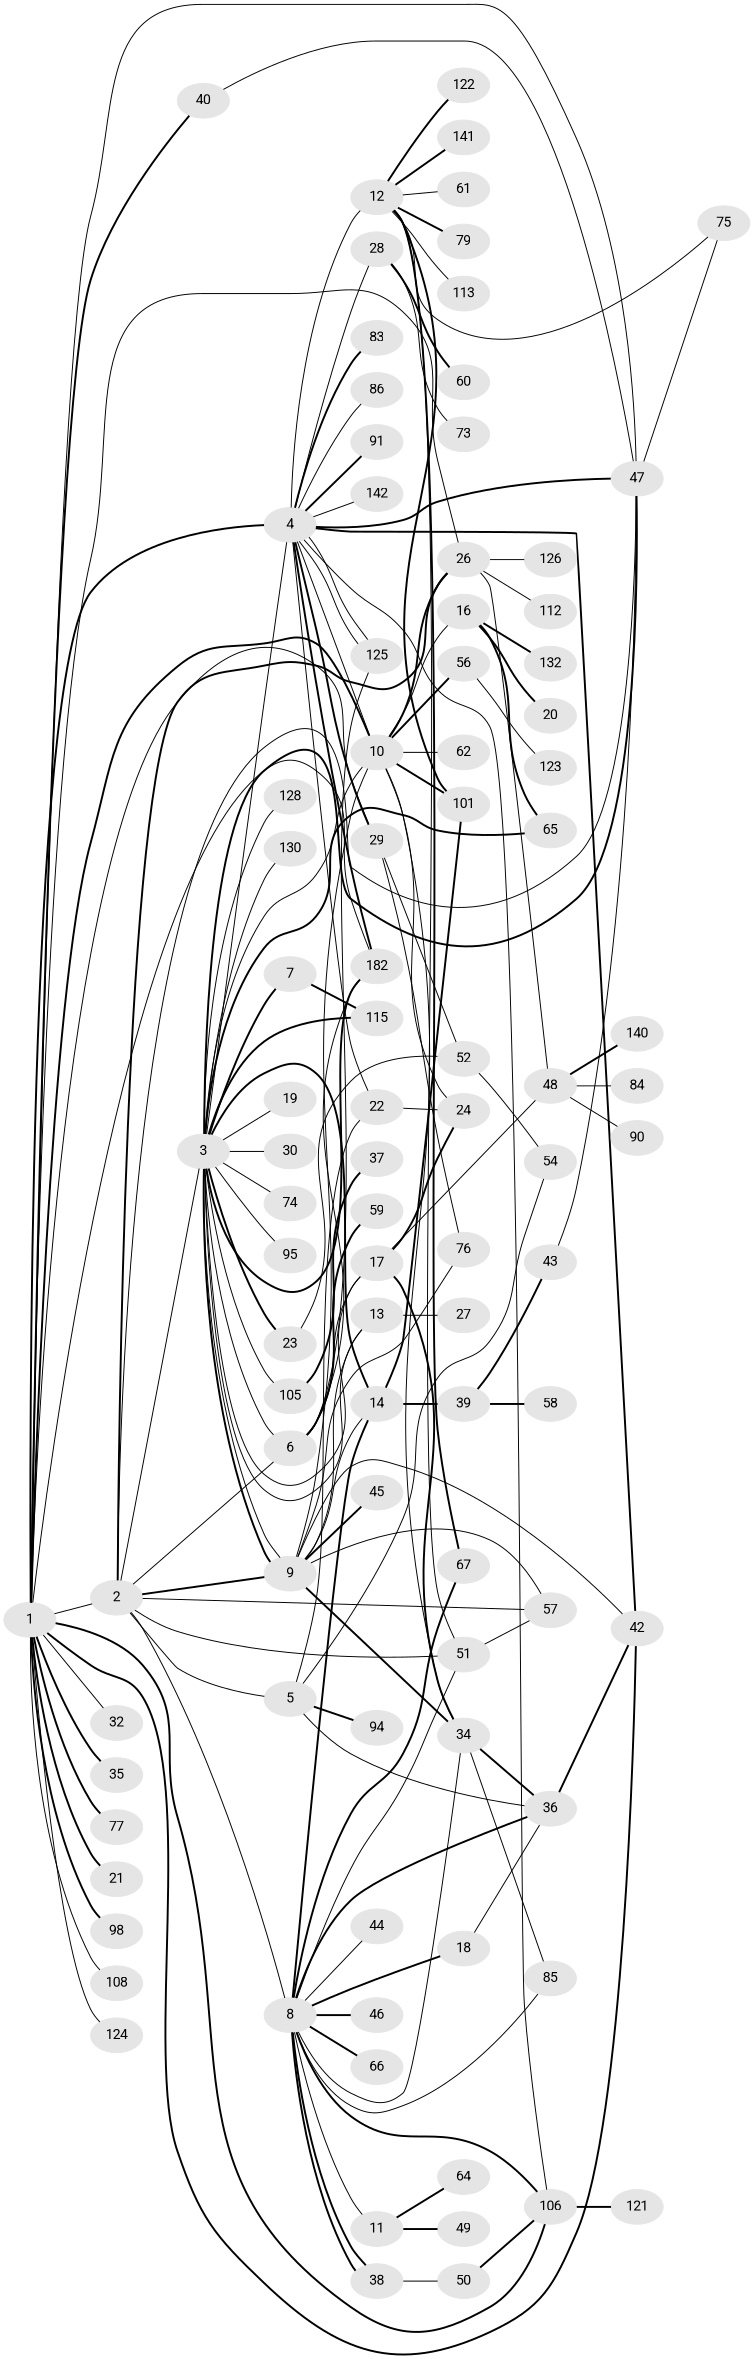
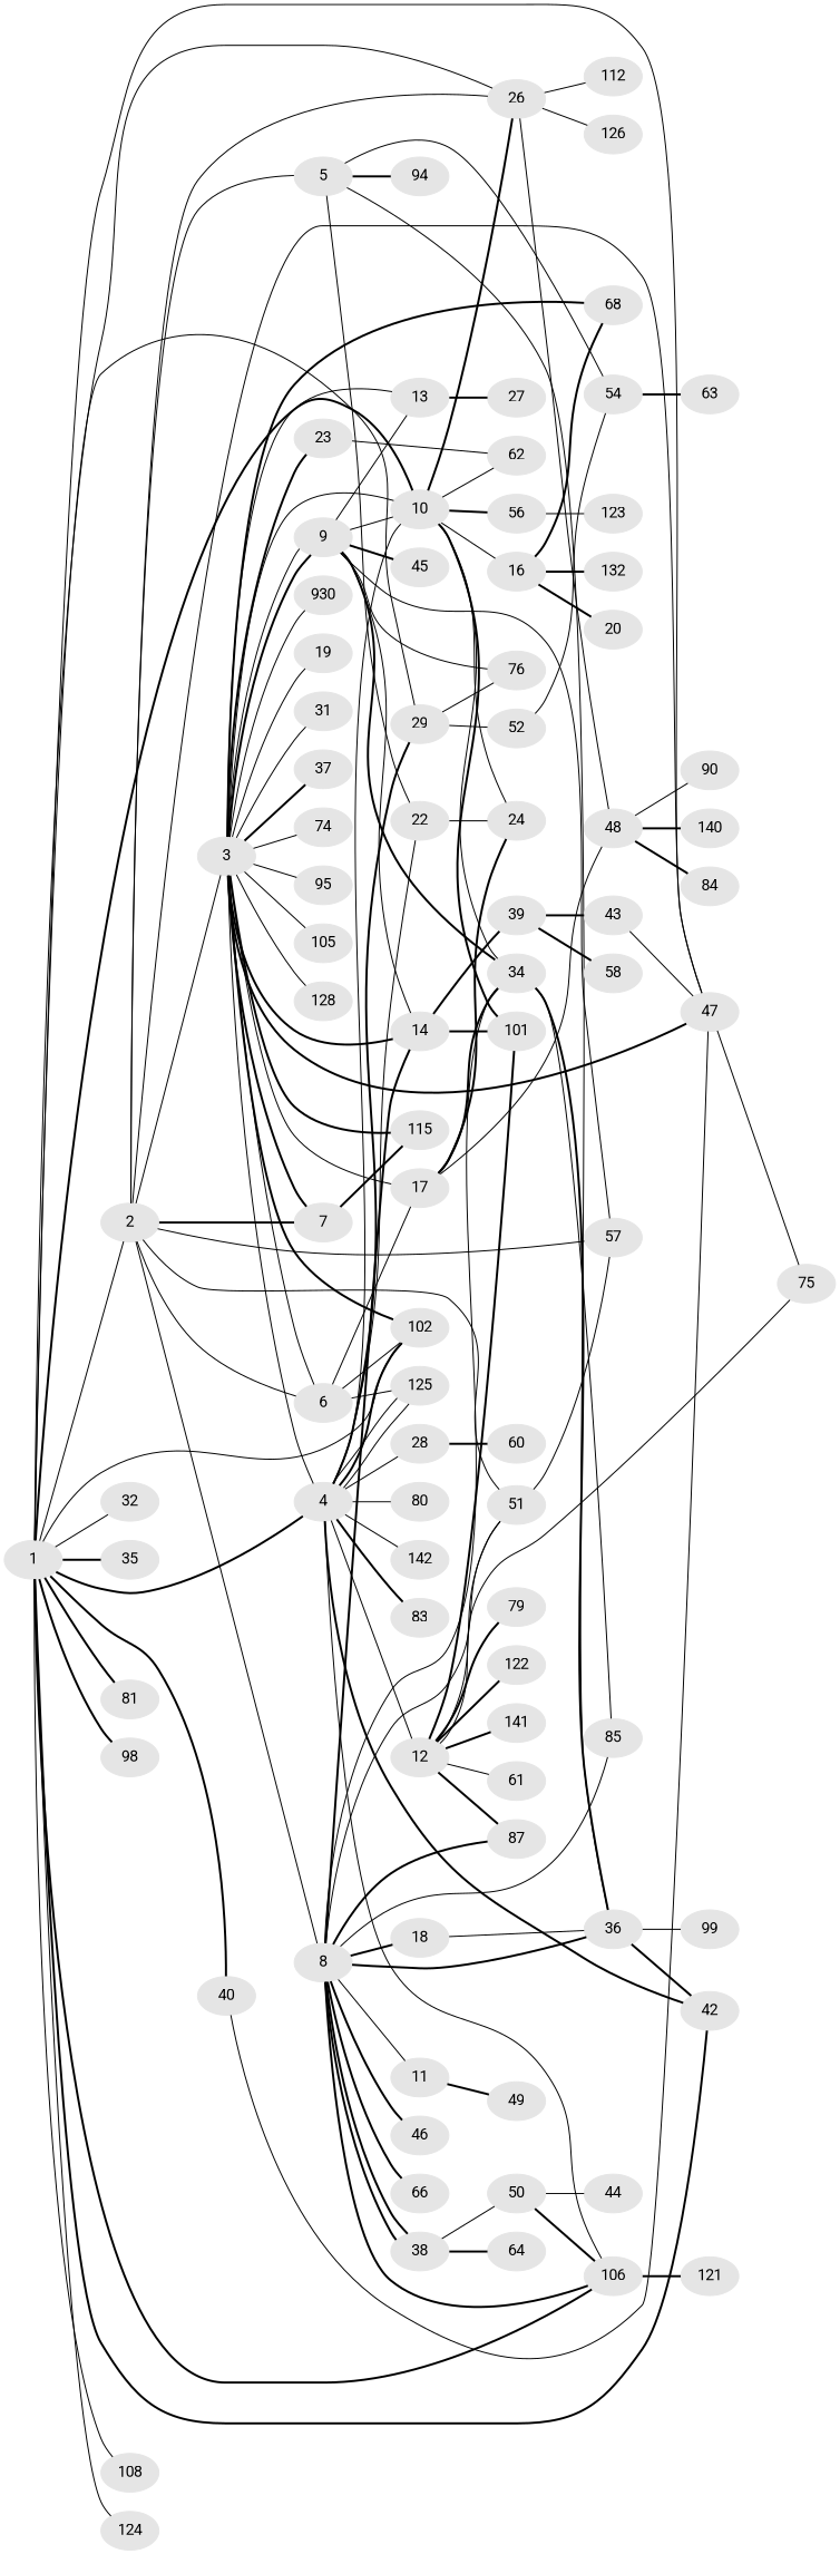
  graph {
    fontname=Roboto
    rankdir=LR
    node [color=gray90 fontname=Roboto style=filled]
    edge [fontname=Roboto style=solid]
    2 [super="+69"]
    26
    47 [super="+78"]
    3
    5
    6
    8
    9 [super="+92+135"]
    51 [super="+139"]
    57 [super="+117"]
    1
    4
    10 [super="+70+15+25+137+97"]
    29 [super="+31+72"]
    32
    35
    40
    42 [super="+71"]
-   77
-   81 [label=21]
+   81
    98
-   102 [super="+129+127" label=182]
+   102 [super="+129+127"]
    106 [super="+134+118"]
    108
    124
    12
    22 [super="+116+131"]
    28 [super="+33+114"]
    83
-   86
-   91
+   86 [label=80]
    125
    142
    34 [super="+80"]
    16
    24
    56
    62
    101 [super="+107"]
    48 [super="+53"]
    112
    126
    76
    52
    75
    121
    7
    13
    14 [super="+68"]
    17 [super="+110+21+41"]
    19
    23
-   30 [super="+109"]
+   30 [super="+109" label=31]
    37
-   65
+   65 [label=68]
    74
    95
    105
    115
    128
-   130
+   130 [label=930]
    36 [super="+55"]
    54
    94
-   59
    11
    18
    38
    44
    46
    66
-   67
+   67 [label=87]
    85
    45
    27
    39
    61
    79
-   113
    122
    141
    60
-   73
+   99
+   63
    49
    64 [super="+82"]
    50
    20
    132
    123
    43
    58
    84
    90
    140
-   2 -- 26 [style=bold]
+   2 -- 26
    2 -- 47
    2 -- 3
    2 -- 5 [weight=2]
    2 -- 6
    2 -- 8
-   2 -- 9 [style=bold]
+   2 -- 7 [style=bold]
    2 -- 51
    2 -- 57
    26 -- 48
    26 -- 112
    26 -- 126
    47 -- 75
    3 -- 47 [style=bold]
    3 -- 6
    3 -- 9 [style=bold]
    3 -- 9
    3 -- 4
    3 -- 10 [weight=2]
    3 -- 102 [style=bold]
    3 -- 7 [style=bold]
    3 -- 13
    3 -- 14 [style=bold]
    3 -- 17
    3 -- 19
    3 -- 23 [style=bold]
    3 -- 30
-   105 -- 37 [style=bold]
+   3 -- 37 [style=bold]
    3 -- 65 [style=bold]
    3 -- 74
    3 -- 95
    3 -- 105
    3 -- 115 [style=bold]
    3 -- 128
    3 -- 130
    5 -- 22
    5 -- 36
    5 -- 54
    5 -- 94 [style=bold]
    6 -- 102
    6 -- 125
    6 -- 17
-   6 -- 59 [style=bold]
    8 -- 51
    8 -- 106 [style=bold]
    8 -- 34
    8 -- 14 [style=bold]
    8 -- 36 [style=bold]
    8 -- 11
    8 -- 18 [style=bold]
    8 -- 38 [style=bold]
    8 -- 38 [style=bold]
-   8 -- 44
+   50 -- 44
    8 -- 46 [style=bold]
    8 -- 66 [style=bold]
    8 -- 67 [style=bold]
    8 -- 85
    9 -- 57
    9 -- 10
-   9 -- 42
    9 -- 34 [style=bold]
    9 -- 76
    9 -- 13
    9 -- 14
    9 -- 45 [style=bold]
    51 -- 57
    1 -- 2
    1 -- 26
    1 -- 47
    1 -- 4 [style=bold]
    1 -- 10 [style=bold weight=2]
    1 -- 29
    1 -- 32
    1 -- 35 [style=bold]
    1 -- 40 [style=bold]
    1 -- 42 [style=bold]
-   1 -- 77 [style=bold]
    1 -- 81 [style=bold]
    1 -- 98 [style=bold]
    1 -- 102
    1 -- 106 [style=bold]
    1 -- 108
    1 -- 124
-   4 -- 47 [style=bold]
    4 -- 10
    4 -- 29 [style=bold]
    4 -- 42 [style=bold]
    4 -- 102 [style=bold]
    4 -- 106
    4 -- 12
    4 -- 22
    4 -- 28
    4 -- 83 [style=bold]
    4 -- 86
-   4 -- 91 [style=bold]
    4 -- 125
    4 -- 125
    4 -- 142
    10 -- 26 [style=bold]
    10 -- 34
    10 -- 16
    10 -- 24
    10 -- 56 [style=bold]
    10 -- 62
    10 -- 101 [style=bold]
    29 -- 76
    29 -- 52
    40 -- 47
    106 -- 121 [style=bold]
    12 -- 51
    12 -- 101 [style=bold]
    12 -- 75
    12 -- 67 [style=bold]
    12 -- 61
    12 -- 79 [style=bold]
-   12 -- 113
    12 -- 122 [style=bold]
    12 -- 141 [style=bold]
    22 -- 24
    28 -- 60 [style=bold]
-   28 -- 73
    34 -- 36 [style=bold]
    34 -- 85
    16 -- 65 [style=bold]
    16 -- 20 [style=bold]
    16 -- 132 [style=bold]
    56 -- 123
-   48 -- 84
+   48 -- 84 [style=bold]
    48 -- 90
    48 -- 140 [style=bold]
    52 -- 54
    7 -- 115 [style=bold]
-   13 -- 27
+   13 -- 27 [style=bold]
    14 -- 101 [style=bold]
    14 -- 39 [style=bold]
    17 -- 34 [style=bold]
    17 -- 24 [style=bold]
    17 -- 48
-   23 -- 52
+   23 -- 62
    36 -- 42 [style=bold]
+   36 -- 99
+   54 -- 63 [style=bold]
    11 -- 49 [style=bold]
-   11 -- 64 [style=bold]
+   38 -- 64 [style=bold]
    18 -- 36
    38 -- 50
    39 -- 43 [style=bold]
    39 -- 58 [style=bold]
    50 -- 106 [style=bold]
    43 -- 47
  }
